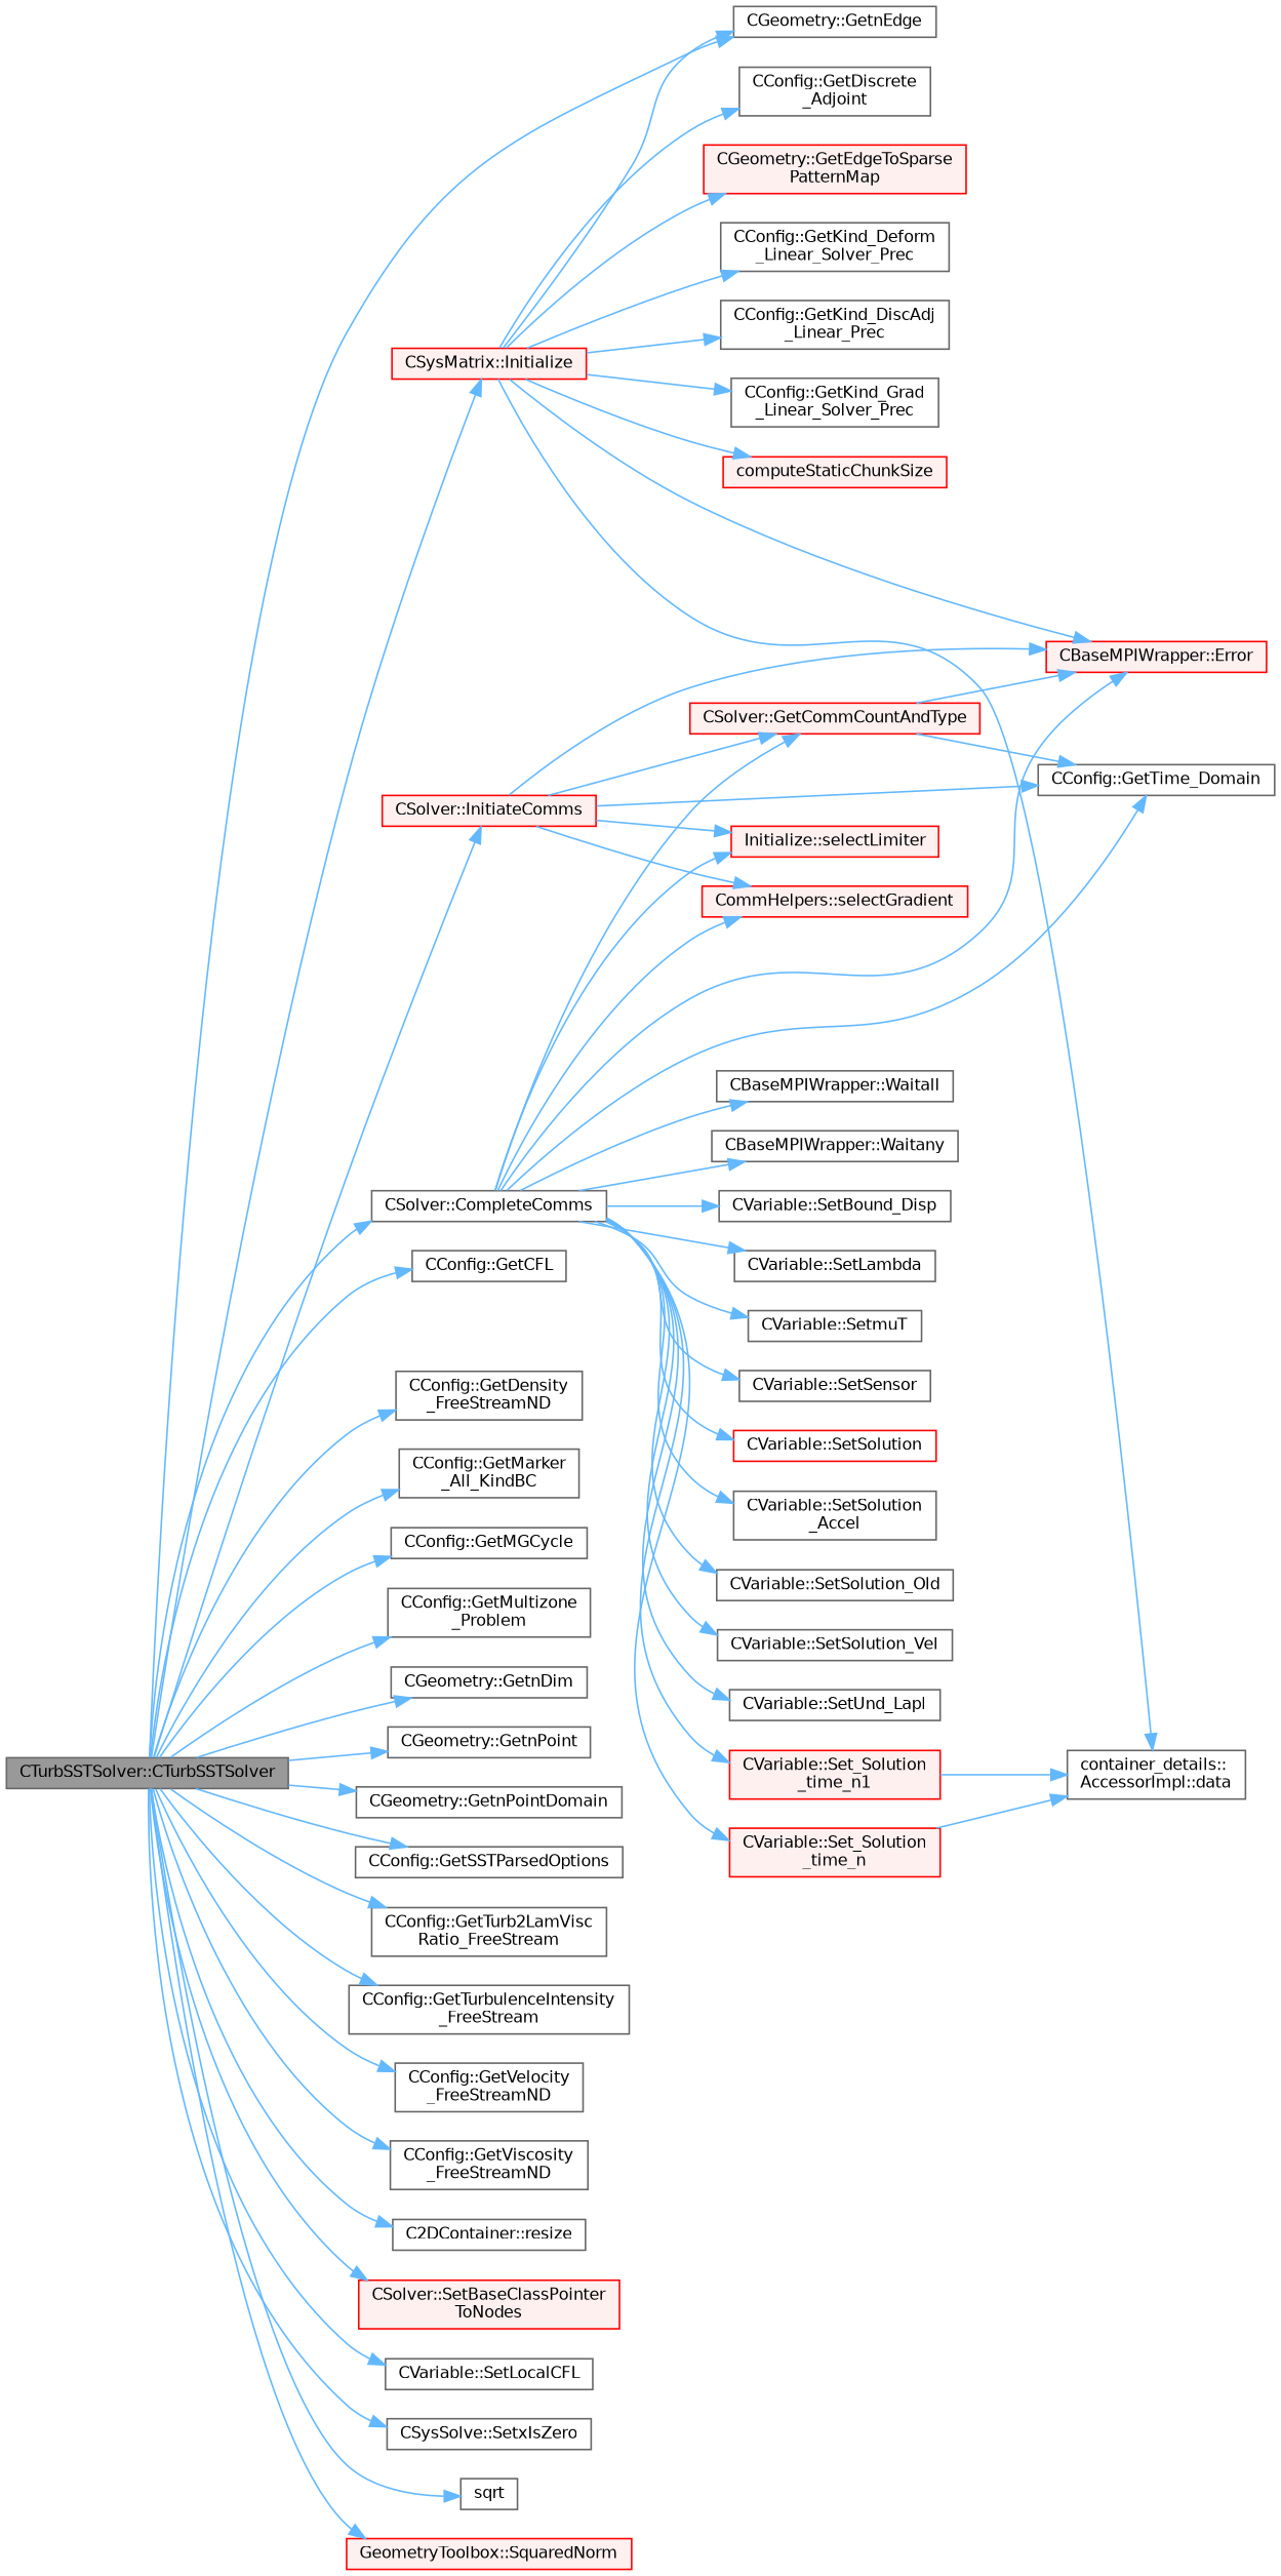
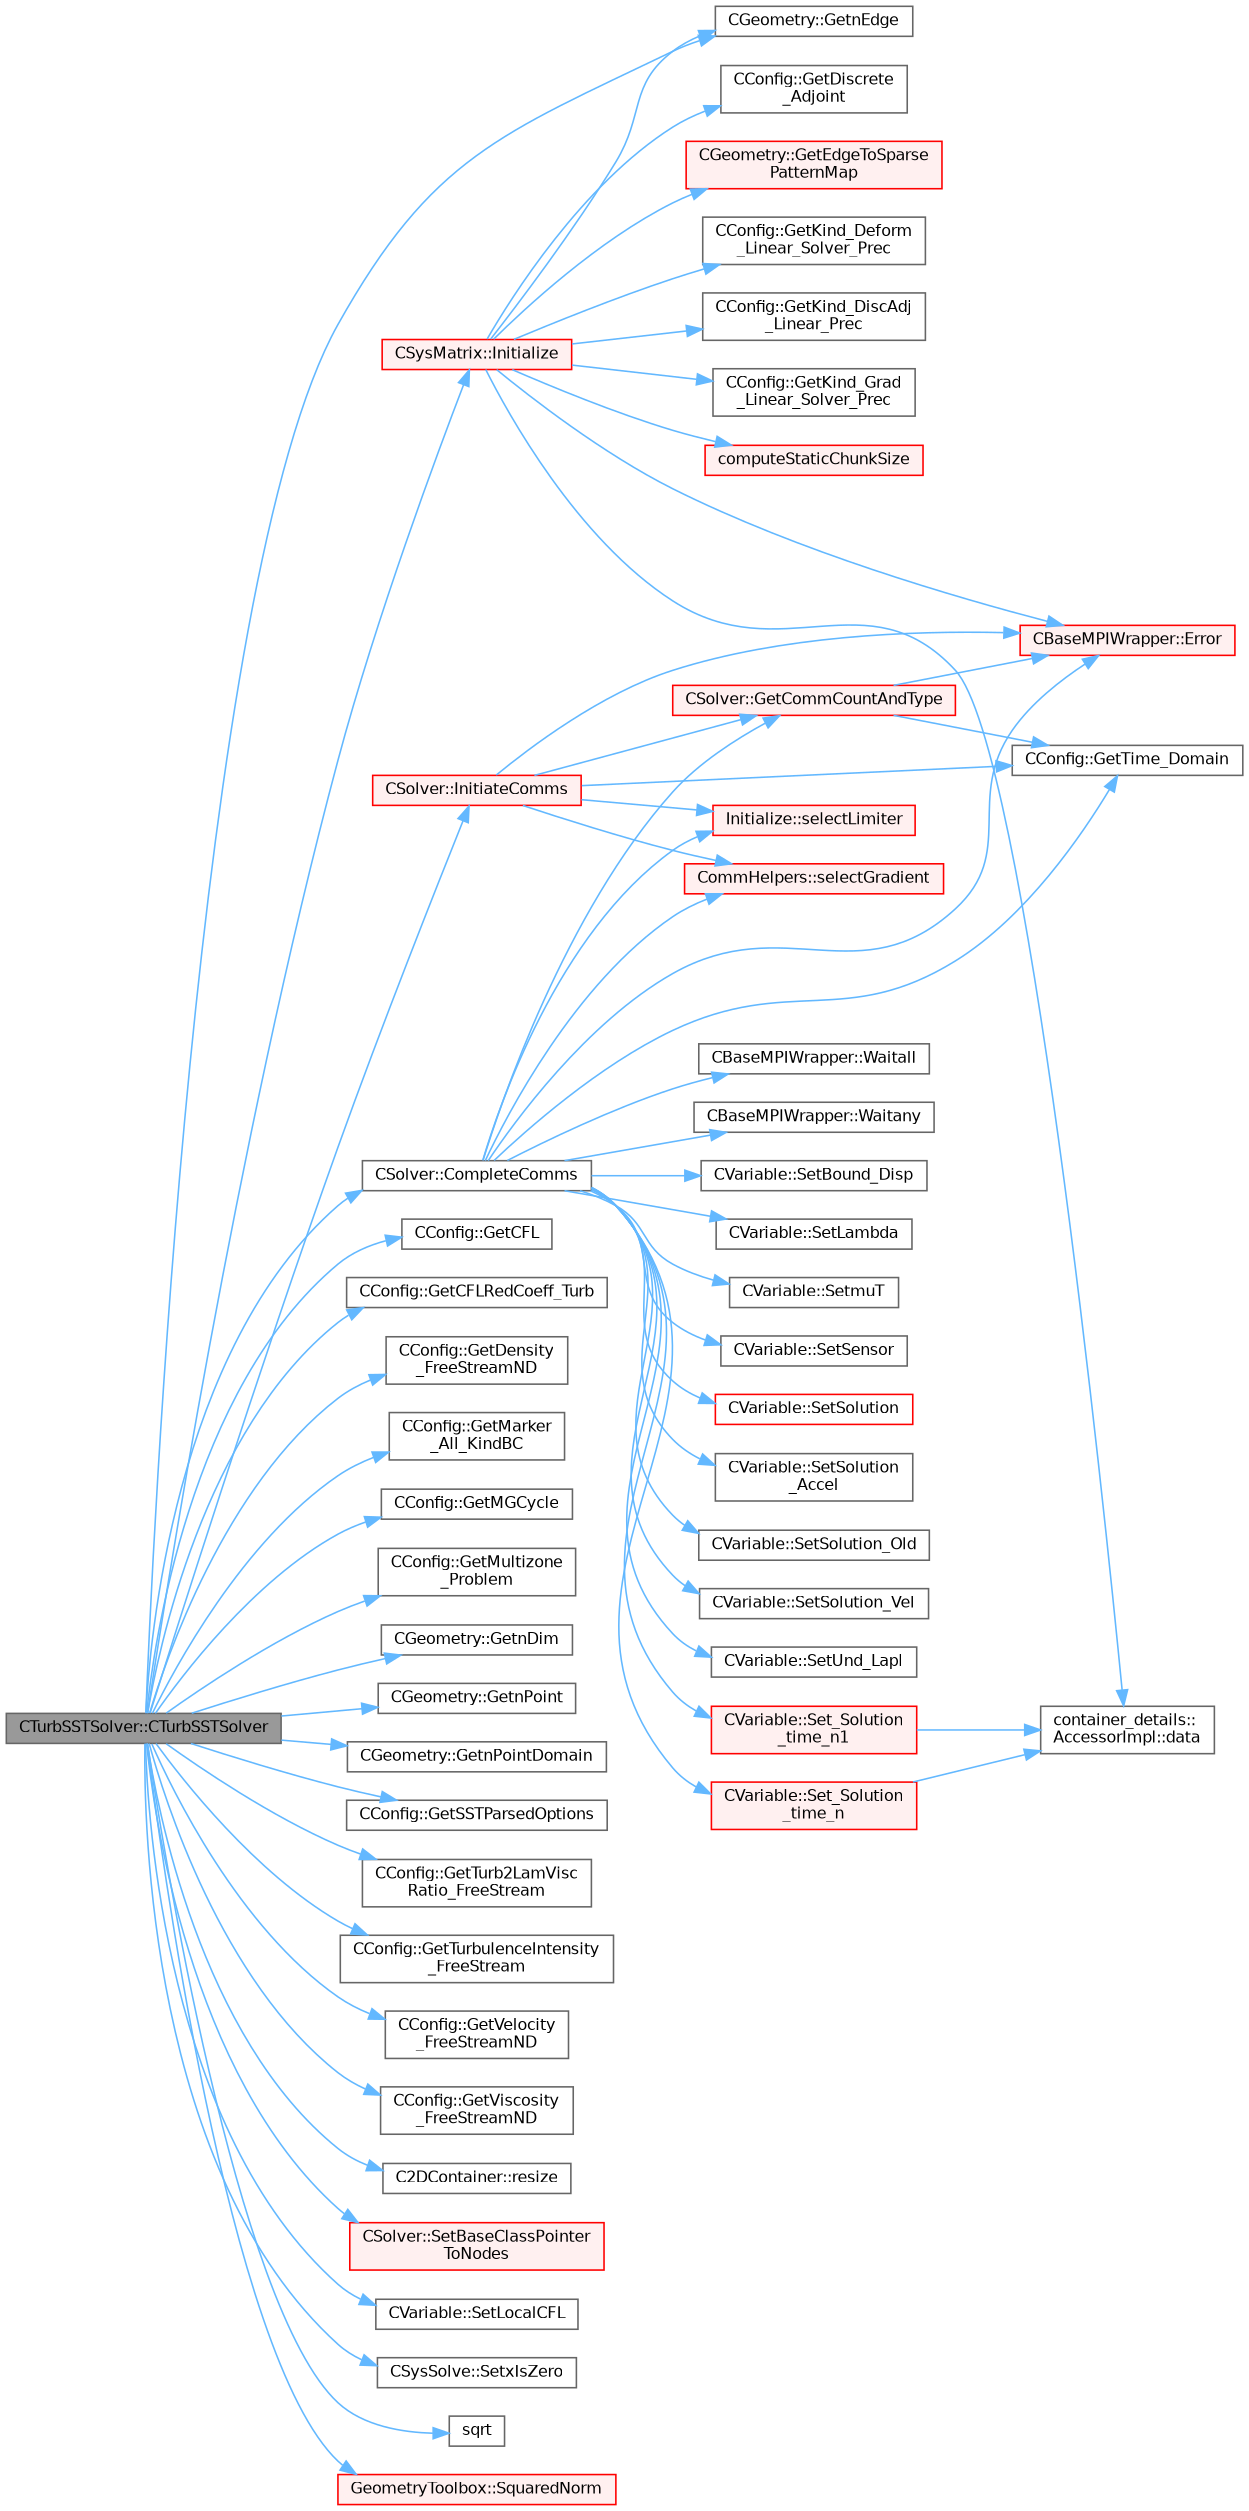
  digraph {
    rankdir=LR
    node [color=grey40 fillcolor=white fontname=Helvetica fontsize=10 shape=box style=filled]
    edge [color=steelblue1 fontname=Helvetica fontsize=10 labelfontname=Helvetica labelfontsize=10 style=solid]
    n1 [color=gray40 fillcolor=grey60 fontcolor=black height=0.2 label="CTurbSSTSolver::CTurbSSTSolver" width=0.4]
    n2 [height=0.2 label="CSolver::CompleteComms" width=0.4]
    n3 [height=0.2 label="CConfig::GetCFL" width=0.4]
+   n4 [height=0.2 label="CConfig::GetCFLRedCoeff_Turb" width=0.4]
    n5 [height=0.2 label="CConfig::GetDensity\l_FreeStreamND" width=0.4]
    n6 [height=0.2 label="CConfig::GetMarker\l_All_KindBC" width=0.4]
    n7 [height=0.2 label="CConfig::GetMGCycle" width=0.4]
    n8 [height=0.2 label="CConfig::GetMultizone\l_Problem" width=0.4]
    n9 [height=0.2 label="CGeometry::GetnDim" width=0.4]
    n10 [height=0.2 label="CGeometry::GetnEdge" width=0.4]
    n11 [height=0.2 label="CGeometry::GetnPoint" width=0.4]
    n12 [height=0.2 label="CGeometry::GetnPointDomain" width=0.4]
    n13 [height=0.2 label="CConfig::GetSSTParsedOptions" width=0.4]
    n14 [height=0.2 label="CConfig::GetTurb2LamVisc\lRatio_FreeStream" width=0.4]
    n15 [height=0.2 label="CConfig::GetTurbulenceIntensity\l_FreeStream" width=0.4]
    n16 [height=0.2 label="CConfig::GetVelocity\l_FreeStreamND" width=0.4]
    n17 [height=0.2 label="CConfig::GetViscosity\l_FreeStreamND" width=0.4]
    n18 [color=red fillcolor="#FFF0F0" height=0.2 label="CSysMatrix::Initialize" width=0.4]
    n19 [color=red fillcolor="#FFF0F0" height=0.2 label="CSolver::InitiateComms" width=0.4]
    n20 [height=0.2 label="C2DContainer::resize" width=0.4]
    n21 [color=red fillcolor="#FFF0F0" height=0.2 label="CSolver::SetBaseClassPointer\lToNodes" width=0.4]
    n22 [height=0.2 label="CVariable::SetLocalCFL" width=0.4]
    n23 [height=0.2 label="CSysSolve::SetxIsZero" width=0.4]
    n24 [height=0.2 label=sqrt width=0.4]
    n25 [color=red fillcolor="#FFF0F0" height=0.2 label="GeometryToolbox::SquaredNorm" width=0.4]
    n26 [color=red fillcolor="#FFF0F0" height=0.2 label="CBaseMPIWrapper::Error" width=0.4]
    n27 [color=red fillcolor="#FFF0F0" height=0.2 label="CSolver::GetCommCountAndType" width=0.4]
    n28 [height=0.2 label="CConfig::GetTime_Domain" width=0.4]
    n29 [color=red fillcolor="#FFF0F0" height=0.2 label="CommHelpers::selectGradient" width=0.4]
    n30 [color=red fillcolor="#FFF0F0" height=0.2 label="Initialize::selectLimiter" width=0.4]
    n31 [color=red fillcolor="#FFF0F0" height=0.2 label="CVariable::Set_Solution\l_time_n" width=0.4]
    n32 [color=red fillcolor="#FFF0F0" height=0.2 label="CVariable::Set_Solution\l_time_n1" width=0.4]
    n33 [height=0.2 label="CVariable::SetBound_Disp" width=0.4]
    n34 [height=0.2 label="CVariable::SetLambda" width=0.4]
    n35 [height=0.2 label="CVariable::SetmuT" width=0.4]
    n36 [height=0.2 label="CVariable::SetSensor" width=0.4]
    n37 [color=red height=0.2 label="CVariable::SetSolution" width=0.4]
    n38 [height=0.2 label="CVariable::SetSolution\l_Accel" width=0.4]
    n39 [height=0.2 label="CVariable::SetSolution_Old" width=0.4]
    n40 [height=0.2 label="CVariable::SetSolution_Vel" width=0.4]
    n41 [height=0.2 label="CVariable::SetUnd_Lapl" width=0.4]
    n42 [height=0.2 label="CBaseMPIWrapper::Waitall" width=0.4]
    n43 [height=0.2 label="CBaseMPIWrapper::Waitany" width=0.4]
    n44 [height=0.2 label="container_details::\lAccessorImpl::data" width=0.4]
    n45 [color=red fillcolor="#FFF0F0" height=0.2 label=computeStaticChunkSize width=0.4]
    n46 [height=0.2 label="CConfig::GetDiscrete\l_Adjoint" width=0.4]
    n47 [color=red fillcolor="#FFF0F0" height=0.2 label="CGeometry::GetEdgeToSparse\lPatternMap" width=0.4]
    n48 [height=0.2 label="CConfig::GetKind_Deform\l_Linear_Solver_Prec" width=0.4]
    n49 [height=0.2 label="CConfig::GetKind_DiscAdj\l_Linear_Prec" width=0.4]
    n50 [height=0.2 label="CConfig::GetKind_Grad\l_Linear_Solver_Prec" width=0.4]
    n1 -> n2
    n1 -> n3
+   n1 -> n4
    n1 -> n5
    n1 -> n6
    n1 -> n7
    n1 -> n8
    n1 -> n9
    n1 -> n10
    n1 -> n11
    n1 -> n12
    n1 -> n13
    n1 -> n14
    n1 -> n15
    n1 -> n16
    n1 -> n17
    n1 -> n18
    n1 -> n19
    n1 -> n20
    n1 -> n21
    n1 -> n22
    n1 -> n23
    n1 -> n24
    n1 -> n25
    n2 -> n26
    n2 -> n27
    n2 -> n28
    n2 -> n29
    n2 -> n30
    n2 -> n31
    n2 -> n32
    n2 -> n33
    n2 -> n34
    n2 -> n35
    n2 -> n36
    n2 -> n37
    n2 -> n38
    n2 -> n39
    n2 -> n40
    n2 -> n41
    n2 -> n42
    n2 -> n43
    n18 -> n10
    n18 -> n26
    n18 -> n44
    n18 -> n45
    n18 -> n46
    n18 -> n47
    n18 -> n48
    n18 -> n49
    n18 -> n50
    n19 -> n26
    n19 -> n27
    n19 -> n28
    n19 -> n29
    n19 -> n30
    n27 -> n26
    n27 -> n28
    n31 -> n44
    n32 -> n44
  }
